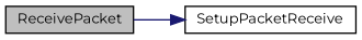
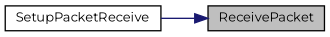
  digraph {
    rankdir=RL
    fontname=Montserrat
    node [color=black fontname=Montserrat fontsize=10 shape=record style=filled]
    n1 [fillcolor=grey75 fontcolor=black height=0.2 label=ReceivePacket width=0.4]
    n2 [fillcolor=white height=0.2 label=SetupPacketReceive width=0.4]
-   n2 -> n1 [color=midnightblue dir=back fontname=Montserrat fontsize=10 labelfontname=Helvetica labelfontsize=10 style=solid]
+   n1 -> n2 [color=midnightblue dir=back fontname=Montserrat fontsize=10 labelfontname=Helvetica labelfontsize=10 style=solid]
  }
